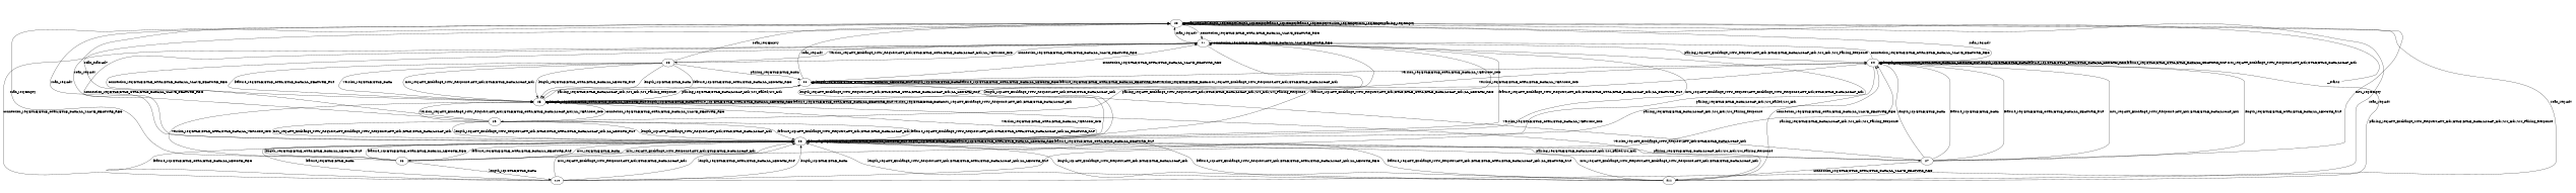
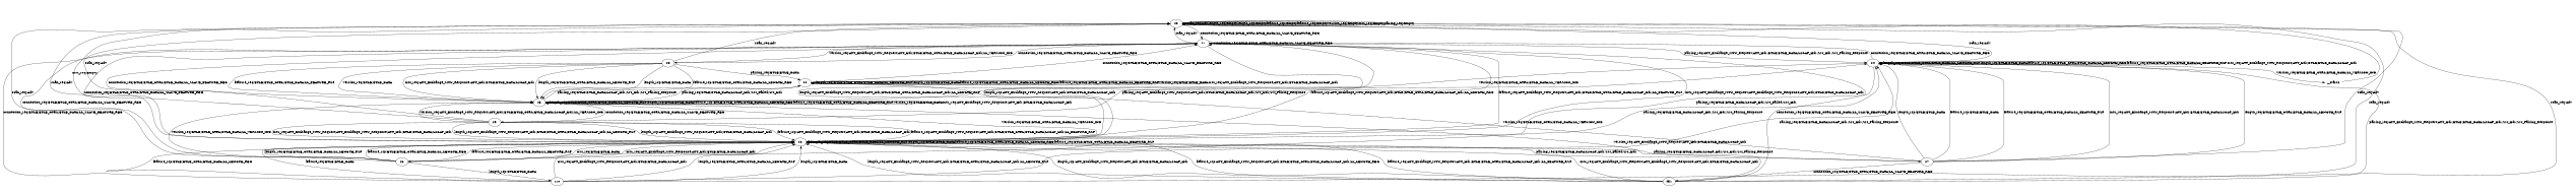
  digraph {
    n1 [label=s0]
    n2 [label=s1]
    n3 [label=s2]
    n4 [label=s3]
    n5 [label=s4]
    n6 [label=s5]
    n7 [label=s6]
    n8 [label=s7]
    n9 [label=s8]
    n10 [label=s9]
    n11 [label=s10]
-   n12 [label=s11]
+   n12 [label=s51]
    n13 [label=__start2 shape=none]
    n1 -> n1 [label="scan_req/Adv"]
    n1 -> n1 [label="length_req/Empty"]
    n1 -> n1 [label="length_rsp/Empty"]
    n1 -> n1 [label="feature_rsp/Empty"]
    n1 -> n1 [label="feature_req/Empty"]
    n1 -> n1 [label="version_req/Empty"]
    n1 -> n1 [label="mtu_req/Empty"]
    n1 -> n1 [label="pairing_req/Empty"]
    n1 -> n2 [label="connection_req/BTLE|BTLE_CTRL|BTLE_DATA|LL_SLAVE_FEATURE_REQ"]
    n2 -> n1 [label="scan_req/Adv"]
    n2 -> n2 [label="connection_req/BTLE|BTLE_CTRL|BTLE_DATA|LL_SLAVE_FEATURE_REQ"]
    n2 -> n3 [label="length_req/ATT_Exchange_MTU_Request|ATT_Hdr|BTLE|BTLE_CTRL|BTLE_DATA|L2CAP_Hdr|LL_LENGTH_RSP"]
    n2 -> n3 [label="length_rsp/ATT_Exchange_MTU_Request|ATT_Hdr|BTLE|BTLE_DATA|L2CAP_Hdr"]
    n2 -> n3 [label="feature_rsp/ATT_Exchange_MTU_Request|ATT_Hdr|BTLE|BTLE_CTRL|BTLE_DATA|L2CAP_Hdr|LL_LENGTH_REQ"]
    n2 -> n3 [label="feature_req/ATT_Exchange_MTU_Request|ATT_Hdr|BTLE|BTLE_CTRL|BTLE_DATA|L2CAP_Hdr|LL_FEATURE_RSP"]
    n2 -> n3 [label="mtu_req/ATT_Exchange_MTU_Request|ATT_Exchange_MTU_Response|ATT_Hdr|BTLE|BTLE_DATA|L2CAP_Hdr"]
    n2 -> n4 [label="version_req/ATT_Exchange_MTU_Request|ATT_Hdr|BTLE|BTLE_CTRL|BTLE_DATA|L2CAP_Hdr|LL_VERSION_IND"]
    n2 -> n5 [label="pairing_req/ATT_Exchange_MTU_Request|ATT_Hdr|BTLE|BTLE_DATA|L2CAP_Hdr|SM_Hdr|SM_Pairing_Response"]
    n3 -> n1 [label="scan_req/Adv"]
    n3 -> n2 [label="connection_req/BTLE|BTLE_CTRL|BTLE_DATA|LL_SLAVE_FEATURE_REQ"]
    n3 -> n3 [label="length_req/BTLE|BTLE_CTRL|BTLE_DATA|LL_LENGTH_RSP"]
    n3 -> n3 [label="length_rsp/BTLE|BTLE_DATA"]
    n3 -> n3 [label="feature_rsp/BTLE|BTLE_CTRL|BTLE_DATA|LL_LENGTH_REQ"]
    n3 -> n3 [label="feature_req/BTLE|BTLE_CTRL|BTLE_DATA|LL_FEATURE_RSP"]
    n3 -> n6 [label="version_req/BTLE|BTLE_CTRL|BTLE_DATA|LL_VERSION_IND"]
    n3 -> n7 [label="mtu_req/ATT_Exchange_MTU_Response|ATT_Hdr|BTLE|BTLE_DATA|L2CAP_Hdr"]
    n3 -> n8 [label="pairing_req/BTLE|BTLE_DATA|L2CAP_Hdr|SM_Hdr|SM_Pairing_Response"]
-   n4 -> n1 [label="scan_req/Empty"]
+   n4 -> n1 [label="scan_req/Adv"]
    n4 -> n2 [label="connection_req/BTLE|BTLE_CTRL|BTLE_DATA|LL_SLAVE_FEATURE_REQ"]
    n4 -> n6 [label="length_req/BTLE|BTLE_CTRL|BTLE_DATA|LL_LENGTH_RSP"]
    n4 -> n6 [label="length_rsp/BTLE|BTLE_DATA"]
    n4 -> n6 [label="feature_rsp/BTLE|BTLE_CTRL|BTLE_DATA|LL_LENGTH_REQ"]
    n4 -> n6 [label="feature_req/BTLE|BTLE_CTRL|BTLE_DATA|LL_FEATURE_RSP"]
    n4 -> n6 [label="version_req/BTLE|BTLE_DATA"]
    n4 -> n6 [label="mtu_req/ATT_Exchange_MTU_Response|ATT_Hdr|BTLE|BTLE_DATA|L2CAP_Hdr"]
    n4 -> n9 [label="pairing_req/BTLE|BTLE_DATA"]
    n5 -> n1 [label="scan_req/Adv"]
    n5 -> n2 [label="connection_req/BTLE|BTLE_CTRL|BTLE_DATA|LL_SLAVE_FEATURE_REQ"]
    n5 -> n3 [label="pairing_req/BTLE|BTLE_DATA|L2CAP_Hdr|SM_Failed|SM_Hdr"]
    n5 -> n5 [label="length_req/BTLE|BTLE_CTRL|BTLE_DATA|LL_LENGTH_RSP"]
    n5 -> n5 [label="length_rsp/BTLE|BTLE_DATA"]
    n5 -> n5 [label="feature_rsp/BTLE|BTLE_CTRL|BTLE_DATA|LL_LENGTH_REQ"]
    n5 -> n5 [label="feature_req/BTLE|BTLE_CTRL|BTLE_DATA|LL_FEATURE_RSP"]
    n5 -> n5 [label="mtu_req/ATT_Exchange_MTU_Response|ATT_Hdr|BTLE|BTLE_DATA|L2CAP_Hdr"]
    n5 -> n6 [label="version_req/BTLE|BTLE_CTRL|BTLE_DATA|LL_VERSION_IND"]
-   n5 -> n9 [label="version_req/BTLE|BTLE_CTRL|BTLE_DATA|LL_VERSION_IND"]
-   n6 -> n1 [label="scan_scan/Adv"]
+   n5 -> n13 [label="version_req/BTLE|BTLE_CTRL|BTLE_DATA|LL_VERSION_IND"]
+   n6 -> n1 [label="scan_req/Adv"]
    n6 -> n6 [label="length_req/BTLE|BTLE_CTRL|BTLE_DATA|LL_LENGTH_RSP"]
    n6 -> n6 [label="length_rsp/BTLE|BTLE_DATA"]
    n6 -> n6 [label="feature_rsp/BTLE|BTLE_CTRL|BTLE_DATA|LL_LENGTH_REQ"]
    n6 -> n6 [label="feature_req/BTLE|BTLE_CTRL|BTLE_DATA|LL_FEATURE_RSP"]
    n6 -> n6 [label="version_req/BTLE|BTLE_DATA"]
    n6 -> n6 [label="mtu_req/ATT_Exchange_MTU_Response|ATT_Hdr|BTLE|BTLE_DATA|L2CAP_Hdr"]
    n6 -> n9 [label="pairing_req/BTLE|BTLE_DATA|L2CAP_Hdr|SM_Hdr|SM_Pairing_Response"]
    n6 -> n10 [label="connection_req/BTLE|BTLE_CTRL|BTLE_DATA|LL_SLAVE_FEATURE_REQ"]
-   n7 -> n1 [label="scan_req/Empty"]
+   n7 -> n1 [label="scan_req/Adv"]
+   n7 -> n2 [label="connection_req/BTLE|BTLE_CTRL|BTLE_DATA|LL_SLAVE_FEATURE_REQ"]
    n7 -> n3 [label="length_req/BTLE|BTLE_CTRL|BTLE_DATA|LL_LENGTH_RSP"]
    n7 -> n3 [label="feature_rsp/BTLE|BTLE_CTRL|BTLE_DATA|LL_LENGTH_REQ"]
    n7 -> n3 [label="feature_req/BTLE|BTLE_CTRL|BTLE_DATA|LL_FEATURE_RSP"]
    n7 -> n3 [label="mtu_req/BTLE|BTLE_DATA"]
    n7 -> n5 [label="pairing_req/BTLE|BTLE_DATA|L2CAP_Hdr|SM_Hdr|SM_Pairing_Response"]
    n7 -> n6 [label="version_req/BTLE|BTLE_CTRL|BTLE_DATA|LL_VERSION_IND"]
    n7 -> n11 [label="length_rsp/BTLE|BTLE_DATA"]
-   n8 -> n1 [label="mtu_req/Empty"]
+   n8 -> n1 [label="scan_req/Adv"]
    n8 -> n3 [label="pairing_req/BTLE|BTLE_DATA|L2CAP_Hdr|SM_Failed|SM_Hdr"]
    n8 -> n5 [label="length_req/BTLE|BTLE_CTRL|BTLE_DATA|LL_LENGTH_RSP"]
    n8 -> n5 [label="length_rsp/BTLE|BTLE_DATA"]
    n8 -> n5 [label="feature_rsp/BTLE|BTLE_DATA"]
    n8 -> n5 [label="feature_req/BTLE|BTLE_CTRL|BTLE_DATA|LL_FEATURE_RSP"]
    n8 -> n5 [label="mtu_req/ATT_Exchange_MTU_Response|ATT_Hdr|BTLE|BTLE_DATA|L2CAP_Hdr"]
    n8 -> n9 [label="version_req/BTLE|BTLE_CTRL|BTLE_DATA|LL_VERSION_IND"]
    n8 -> n12 [label="connection_req/BTLE|BTLE_CTRL|BTLE_DATA|LL_SLAVE_FEATURE_REQ"]
-   n9 -> n1 [label="scan_req/Adv"]
    n9 -> n2 [label="connection_req/BTLE|BTLE_CTRL|BTLE_DATA|LL_SLAVE_FEATURE_REQ"]
    n9 -> n6 [label="pairing_req/BTLE|BTLE_DATA|L2CAP_Hdr|SM_Failed|SM_Hdr"]
    n9 -> n9 [label="length_req/BTLE|BTLE_CTRL|BTLE_DATA|LL_LENGTH_RSP"]
    n9 -> n9 [label="length_rsp/BTLE|BTLE_DATA"]
    n9 -> n9 [label="feature_rsp/BTLE|BTLE_CTRL|BTLE_DATA|LL_LENGTH_REQ"]
    n9 -> n9 [label="feature_req/BTLE|BTLE_CTRL|BTLE_DATA|LL_FEATURE_RSP"]
    n9 -> n9 [label="version_req/BTLE|BTLE_DATA"]
    n9 -> n9 [label="mtu_req/ATT_Exchange_MTU_Response|ATT_Hdr|BTLE|BTLE_DATA|L2CAP_Hdr"]
-   n10 -> n1 [label="scan_req/Adv"]
+   n10 -> n1 [label="mtu_req/Empty"]
    n10 -> n2 [label="connection_req/BTLE|BTLE_CTRL|BTLE_DATA|LL_SLAVE_FEATURE_REQ"]
    n10 -> n3 [label="length_req/ATT_Exchange_MTU_Request|ATT_Hdr|BTLE|BTLE_CTRL|BTLE_DATA|L2CAP_Hdr|LL_LENGTH_RSP"]
    n10 -> n3 [label="length_rsp/ATT_Exchange_MTU_Request|ATT_Hdr|BTLE|BTLE_DATA|L2CAP_Hdr"]
    n10 -> n3 [label="feature_rsp/ATT_Exchange_MTU_Request|ATT_Hdr|BTLE|BTLE_DATA|L2CAP_Hdr"]
    n10 -> n3 [label="feature_req/ATT_Exchange_MTU_Request|ATT_Hdr|BTLE|BTLE_CTRL|BTLE_DATA|L2CAP_Hdr|LL_FEATURE_RSP"]
    n10 -> n3 [label="mtu_req/ATT_Exchange_MTU_Request|ATT_Exchange_MTU_Response|ATT_Hdr|BTLE|BTLE_DATA|L2CAP_Hdr"]
    n10 -> n5 [label="pairing_req/ATT_Exchange_MTU_Request|ATT_Hdr|BTLE|BTLE_DATA|L2CAP_Hdr|SM_Hdr|SM_Pairing_Response"]
    n10 -> n6 [label="version_req/ATT_Exchange_MTU_Request|ATT_Hdr|BTLE|BTLE_CTRL|BTLE_DATA|L2CAP_Hdr|LL_VERSION_IND"]
    n11 -> n1 [label="scan_req/Adv"]
    n11 -> n2 [label="connection_req/BTLE|BTLE_CTRL|BTLE_DATA|LL_SLAVE_FEATURE_REQ"]
    n11 -> n3 [label="length_req/BTLE|BTLE_CTRL|BTLE_DATA|LL_LENGTH_RSP"]
    n11 -> n3 [label="length_rsp/BTLE|BTLE_DATA"]
    n11 -> n3 [label="feature_rsp/BTLE|BTLE_CTRL|BTLE_DATA|LL_LENGTH_REQ"]
    n11 -> n3 [label="feature_req/BTLE|BTLE_DATA"]
    n11 -> n3 [label="mtu_req/ATT_Exchange_MTU_Response|ATT_Hdr|BTLE|BTLE_DATA|L2CAP_Hdr"]
    n11 -> n5 [label="pairing_req/BTLE|BTLE_DATA|L2CAP_Hdr|SM_Hdr|SM_Pairing_Response"]
    n12 -> n1 [label="scan_req/Adv"]
    n12 -> n2 [label="connection_req/BTLE|BTLE_CTRL|BTLE_DATA|LL_SLAVE_FEATURE_REQ"]
    n12 -> n3 [label="length_req/ATT_Exchange_MTU_Request|ATT_Hdr|BTLE|BTLE_CTRL|BTLE_DATA|L2CAP_Hdr|LL_LENGTH_RSP"]
    n12 -> n3 [label="length_rsp/ATT_Exchange_MTU_Request|ATT_Hdr|BTLE|BTLE_DATA|L2CAP_Hdr"]
    n12 -> n3 [label="feature_rsp/ATT_Exchange_MTU_Request|ATT_Hdr|BTLE|BTLE_CTRL|BTLE_DATA|L2CAP_Hdr|LL_LENGTH_REQ"]
    n12 -> n3 [label="feature_req/ATT_Exchange_MTU_Request|ATT_Hdr|BTLE|BTLE_CTRL|BTLE_DATA|L2CAP_Hdr|LL_FEATURE_RSP"]
    n12 -> n3 [label="mtu_req/ATT_Exchange_MTU_Request|ATT_Exchange_MTU_Response|ATT_Hdr|BTLE|BTLE_DATA|L2CAP_Hdr"]
    n12 -> n5 [label="pairing_req/ATT_Exchange_MTU_Request|ATT_Hdr|BTLE|BTLE_DATA|L2CAP_Hdr|SM_Hdr|SM_Pairing_Response"]
    n12 -> n6 [label="version_req/ATT_Exchange_MTU_Request|ATT_Hdr|BTLE|BTLE_DATA|L2CAP_Hdr"]
    n13 -> n1
  }
